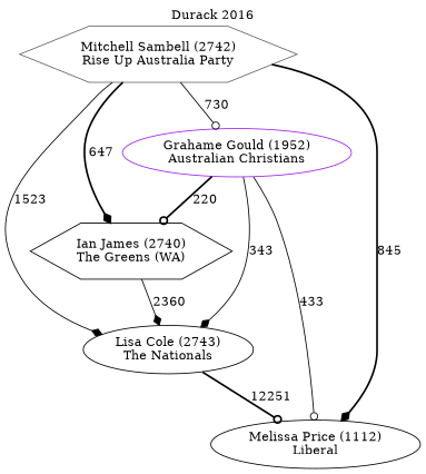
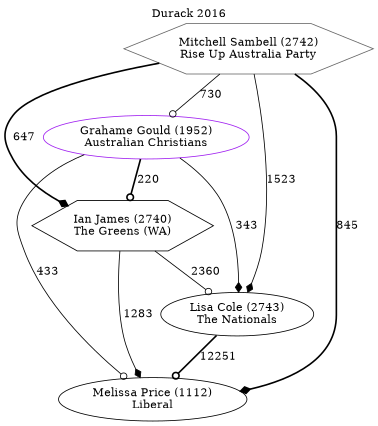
  digraph {
    label="Durack 2016"
    labelloc=t
    mclimit=10
    node [color=black shape=ellipse]
    edge [arrowhead=odot style=solid]
    n1 [label="Melissa Price (1112)\nLiberal"]
    n2 [label="Lisa Cole (2743)\nThe Nationals"]
    n3 [label="Ian James (2740)\nThe Greens (WA)" shape=hexagon]
    n4 [color=gray40 label="Mitchell Sambell (2742)\nRise Up Australia Party" shape=hexagon]
    n5 [color=purple label="Grahame Gould (1952)\nAustralian Christians"]
    n2 -> n1 [label=12251 style=bold]
-   n3 -> n2 [arrowhead=diamond label=2360]
+   n3 -> n1 [arrowhead=diamond label=1283]
+   n3 -> n2 [label=2360]
    n4 -> n1 [arrowhead=diamond label=845 style=bold]
    n4 -> n2 [arrowhead=diamond label=1523]
    n4 -> n3 [arrowhead=diamond label=647 style=bold]
    n4 -> n5 [label=730]
    n5 -> n1 [label=433]
    n5 -> n2 [arrowhead=diamond label=343]
    n5 -> n3 [label=220 style=bold]
  }
